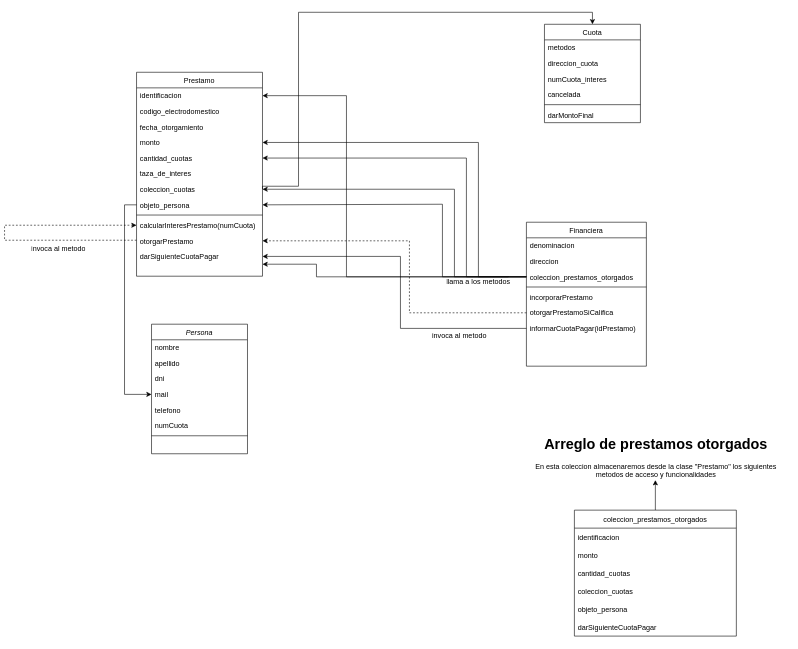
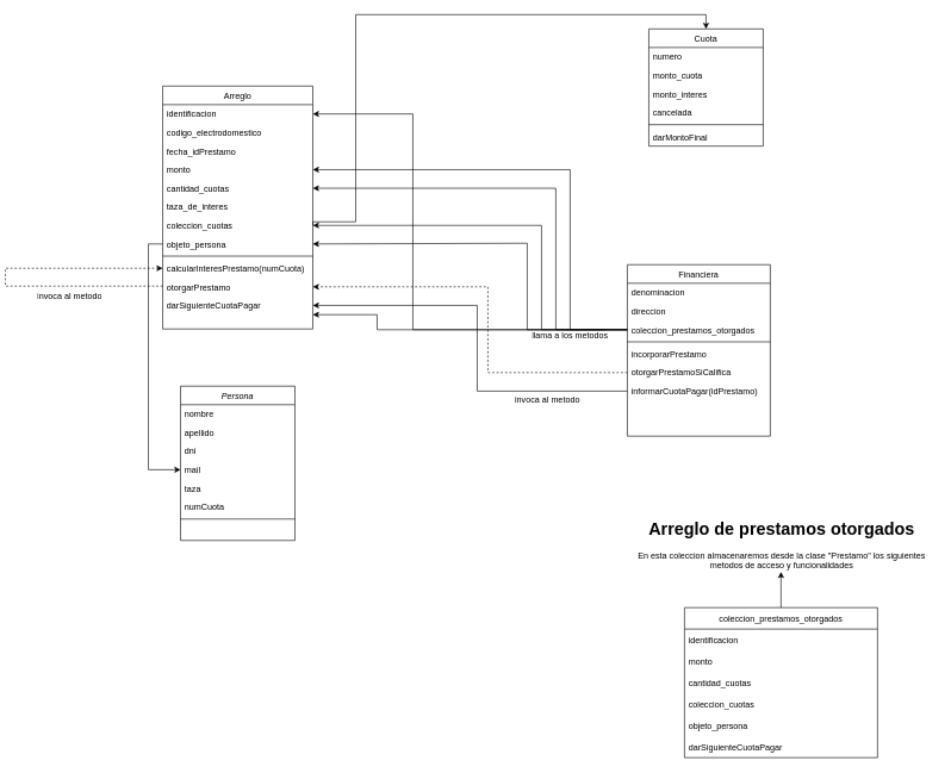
  <mxCell id="0" />
  <mxCell id="1" parent="0" />
  <mxCell id="2" value="Persona" style="swimlane;fontStyle=2;align=center;verticalAlign=top;childLayout=stackLayout;horizontal=1;startSize=26;horizontalStack=0;resizeParent=1;resizeLast=0;collapsible=1;marginBottom=0;rounded=0;shadow=0;strokeWidth=1;" parent="1" vertex="1"><mxGeometry x="225.92" y="540" width="160" height="216" as="geometry"><mxRectangle x="230" y="140" width="160" height="26" as="alternateBounds" /></mxGeometry></mxCell>
  <mxCell id="3" value="nombre" style="text;align=left;verticalAlign=top;spacingLeft=4;spacingRight=4;overflow=hidden;rotatable=0;points=[[0,0.5],[1,0.5]];portConstraint=eastwest;" parent="2" vertex="1"><mxGeometry y="26" width="160" height="26" as="geometry" /></mxCell>
  <mxCell id="4" value="apellido" style="text;align=left;verticalAlign=top;spacingLeft=4;spacingRight=4;overflow=hidden;rotatable=0;points=[[0,0.5],[1,0.5]];portConstraint=eastwest;rounded=0;shadow=0;html=0;" parent="2" vertex="1"><mxGeometry y="52" width="160" height="26" as="geometry" /></mxCell>
  <mxCell id="5" value="dni" style="text;align=left;verticalAlign=top;spacingLeft=4;spacingRight=4;overflow=hidden;rotatable=0;points=[[0,0.5],[1,0.5]];portConstraint=eastwest;rounded=0;shadow=0;html=0;" parent="2" vertex="1"><mxGeometry y="78" width="160" height="26" as="geometry" /></mxCell>
  <mxCell id="6" value="mail" style="text;align=left;verticalAlign=top;spacingLeft=4;spacingRight=4;overflow=hidden;rotatable=0;points=[[0,0.5],[1,0.5]];portConstraint=eastwest;rounded=0;shadow=0;html=0;" parent="2" vertex="1"><mxGeometry y="104" width="160" height="26" as="geometry" /></mxCell>
- <mxCell id="7" value="telefono" style="text;align=left;verticalAlign=top;spacingLeft=4;spacingRight=4;overflow=hidden;rotatable=0;points=[[0,0.5],[1,0.5]];portConstraint=eastwest;rounded=0;shadow=0;html=0;" parent="2" vertex="1"><mxGeometry y="130" width="160" height="26" as="geometry" /></mxCell>
+ <mxCell id="7" value="taza" style="text;align=left;verticalAlign=top;spacingLeft=4;spacingRight=4;overflow=hidden;rotatable=0;points=[[0,0.5],[1,0.5]];portConstraint=eastwest;rounded=0;shadow=0;html=0;" parent="2" vertex="1"><mxGeometry y="130" width="160" height="26" as="geometry" /></mxCell>
  <mxCell id="8" value="numCuota" style="text;align=left;verticalAlign=top;spacingLeft=4;spacingRight=4;overflow=hidden;rotatable=0;points=[[0,0.5],[1,0.5]];portConstraint=eastwest;rounded=0;shadow=0;html=0;" parent="2" vertex="1"><mxGeometry y="156" width="160" height="26" as="geometry" /></mxCell>
  <mxCell id="9" value="" style="line;html=1;strokeWidth=1;align=left;verticalAlign=middle;spacingTop=-1;spacingLeft=3;spacingRight=3;rotatable=0;labelPosition=right;points=[];portConstraint=eastwest;" parent="2" vertex="1"><mxGeometry y="182" width="160" height="8" as="geometry" /></mxCell>
- <mxCell id="10" value="Prestamo" style="swimlane;fontStyle=0;align=center;verticalAlign=top;childLayout=stackLayout;horizontal=1;startSize=26;horizontalStack=0;resizeParent=1;resizeLast=0;collapsible=1;marginBottom=0;rounded=0;shadow=0;strokeWidth=1;" parent="1" vertex="1"><mxGeometry x="200.92" y="120" width="210" height="340" as="geometry"><mxRectangle x="130" y="380" width="160" height="26" as="alternateBounds" /></mxGeometry></mxCell>
+ <mxCell id="10" value="Arreglo" style="swimlane;fontStyle=0;align=center;verticalAlign=top;childLayout=stackLayout;horizontal=1;startSize=26;horizontalStack=0;resizeParent=1;resizeLast=0;collapsible=1;marginBottom=0;rounded=0;shadow=0;strokeWidth=1;" parent="1" vertex="1"><mxGeometry x="200.92" y="120" width="210" height="340" as="geometry"><mxRectangle x="130" y="380" width="160" height="26" as="alternateBounds" /></mxGeometry></mxCell>
  <mxCell id="11" value="identificacion" style="text;align=left;verticalAlign=top;spacingLeft=4;spacingRight=4;overflow=hidden;rotatable=0;points=[[0,0.5],[1,0.5]];portConstraint=eastwest;" parent="10" vertex="1"><mxGeometry y="26" width="210" height="26" as="geometry" /></mxCell>
  <mxCell id="12" value="codigo_electrodomestico" style="text;align=left;verticalAlign=top;spacingLeft=4;spacingRight=4;overflow=hidden;rotatable=0;points=[[0,0.5],[1,0.5]];portConstraint=eastwest;rounded=0;shadow=0;html=0;" parent="10" vertex="1"><mxGeometry y="52" width="210" height="26" as="geometry" /></mxCell>
- <mxCell id="13" value="fecha_otorgamiento" style="text;align=left;verticalAlign=top;spacingLeft=4;spacingRight=4;overflow=hidden;rotatable=0;points=[[0,0.5],[1,0.5]];portConstraint=eastwest;rounded=0;shadow=0;html=0;" parent="10" vertex="1"><mxGeometry y="78" width="210" height="26" as="geometry" /></mxCell>
+ <mxCell id="13" value="fecha_idPrestamo" style="text;align=left;verticalAlign=top;spacingLeft=4;spacingRight=4;overflow=hidden;rotatable=0;points=[[0,0.5],[1,0.5]];portConstraint=eastwest;rounded=0;shadow=0;html=0;" parent="10" vertex="1"><mxGeometry y="78" width="210" height="26" as="geometry" /></mxCell>
  <mxCell id="14" value="monto" style="text;align=left;verticalAlign=top;spacingLeft=4;spacingRight=4;overflow=hidden;rotatable=0;points=[[0,0.5],[1,0.5]];portConstraint=eastwest;rounded=0;shadow=0;html=0;" parent="10" vertex="1"><mxGeometry y="104" width="210" height="26" as="geometry" /></mxCell>
  <mxCell id="15" value="cantidad_cuotas" style="text;align=left;verticalAlign=top;spacingLeft=4;spacingRight=4;overflow=hidden;rotatable=0;points=[[0,0.5],[1,0.5]];portConstraint=eastwest;rounded=0;shadow=0;html=0;" parent="10" vertex="1"><mxGeometry y="130" width="210" height="26" as="geometry" /></mxCell>
  <mxCell id="16" value="taza_de_interes" style="text;align=left;verticalAlign=top;spacingLeft=4;spacingRight=4;overflow=hidden;rotatable=0;points=[[0,0.5],[1,0.5]];portConstraint=eastwest;rounded=0;shadow=0;html=0;" parent="10" vertex="1"><mxGeometry y="156" width="210" height="26" as="geometry" /></mxCell>
  <mxCell id="17" value="coleccion_cuotas" style="text;align=left;verticalAlign=top;spacingLeft=4;spacingRight=4;overflow=hidden;rotatable=0;points=[[0,0.5],[1,0.5]];portConstraint=eastwest;rounded=0;shadow=0;html=0;" parent="10" vertex="1"><mxGeometry y="182" width="210" height="26" as="geometry" /></mxCell>
  <mxCell id="18" value="objeto_persona" style="text;align=left;verticalAlign=top;spacingLeft=4;spacingRight=4;overflow=hidden;rotatable=0;points=[[0,0.5],[1,0.5]];portConstraint=eastwest;rounded=0;shadow=0;html=0;" parent="10" vertex="1"><mxGeometry y="208" width="210" height="26" as="geometry" /></mxCell>
  <mxCell id="19" value="" style="line;html=1;strokeWidth=1;align=left;verticalAlign=middle;spacingTop=-1;spacingLeft=3;spacingRight=3;rotatable=0;labelPosition=right;points=[];portConstraint=eastwest;" parent="10" vertex="1"><mxGeometry y="234" width="210" height="8" as="geometry" /></mxCell>
  <mxCell id="20" value="" style="edgeStyle=orthogonalEdgeStyle;rounded=0;orthogonalLoop=1;jettySize=auto;html=1;dashed=1;" parent="10" source="22" target="21" edge="1"><mxGeometry relative="1" as="geometry"><Array as="points"><mxPoint x="-220" y="280" /><mxPoint x="-220" y="255" /></Array></mxGeometry></mxCell>
  <mxCell id="21" value="calcularInteresPrestamo(numCuota)" style="text;align=left;verticalAlign=top;spacingLeft=4;spacingRight=4;overflow=hidden;rotatable=0;points=[[0,0.5],[1,0.5]];portConstraint=eastwest;" parent="10" vertex="1"><mxGeometry y="242" width="210" height="26" as="geometry" /></mxCell>
  <mxCell id="22" value="otorgarPrestamo" style="text;align=left;verticalAlign=top;spacingLeft=4;spacingRight=4;overflow=hidden;rotatable=0;points=[[0,0.5],[1,0.5]];portConstraint=eastwest;" parent="10" vertex="1"><mxGeometry y="268" width="210" height="26" as="geometry" /></mxCell>
  <mxCell id="23" value="darSiguienteCuotaPagar" style="text;align=left;verticalAlign=top;spacingLeft=4;spacingRight=4;overflow=hidden;rotatable=0;points=[[0,0.5],[1,0.5]];portConstraint=eastwest;" parent="10" vertex="1"><mxGeometry y="294" width="210" height="26" as="geometry" /></mxCell>
  <mxCell id="24" value="Financiera" style="swimlane;fontStyle=0;align=center;verticalAlign=top;childLayout=stackLayout;horizontal=1;startSize=26;horizontalStack=0;resizeParent=1;resizeLast=0;collapsible=1;marginBottom=0;rounded=0;shadow=0;strokeWidth=1;" parent="1" vertex="1"><mxGeometry x="850.92" y="370" width="200" height="240" as="geometry"><mxRectangle x="340" y="380" width="170" height="26" as="alternateBounds" /></mxGeometry></mxCell>
  <mxCell id="25" value="denominacion" style="text;align=left;verticalAlign=top;spacingLeft=4;spacingRight=4;overflow=hidden;rotatable=0;points=[[0,0.5],[1,0.5]];portConstraint=eastwest;" parent="24" vertex="1"><mxGeometry y="26" width="200" height="26" as="geometry" /></mxCell>
  <mxCell id="26" value="direccion" style="text;align=left;verticalAlign=top;spacingLeft=4;spacingRight=4;overflow=hidden;rotatable=0;points=[[0,0.5],[1,0.5]];portConstraint=eastwest;" parent="24" vertex="1"><mxGeometry y="52" width="200" height="26" as="geometry" /></mxCell>
  <mxCell id="27" value="coleccion_prestamos_otorgados" style="text;align=left;verticalAlign=top;spacingLeft=4;spacingRight=4;overflow=hidden;rotatable=0;points=[[0,0.5],[1,0.5]];portConstraint=eastwest;" parent="24" vertex="1"><mxGeometry y="78" width="200" height="26" as="geometry" /></mxCell>
  <mxCell id="28" value="" style="line;html=1;strokeWidth=1;align=left;verticalAlign=middle;spacingTop=-1;spacingLeft=3;spacingRight=3;rotatable=0;labelPosition=right;points=[];portConstraint=eastwest;" parent="24" vertex="1"><mxGeometry y="104" width="200" height="8" as="geometry" /></mxCell>
  <mxCell id="29" value="incorporarPrestamo" style="text;align=left;verticalAlign=top;spacingLeft=4;spacingRight=4;overflow=hidden;rotatable=0;points=[[0,0.5],[1,0.5]];portConstraint=eastwest;" parent="24" vertex="1"><mxGeometry y="112" width="200" height="26" as="geometry" /></mxCell>
  <mxCell id="30" value="otorgarPrestamoSiCalifica" style="text;align=left;verticalAlign=top;spacingLeft=4;spacingRight=4;overflow=hidden;rotatable=0;points=[[0,0.5],[1,0.5]];portConstraint=eastwest;" parent="24" vertex="1"><mxGeometry y="138" width="200" height="26" as="geometry" /></mxCell>
  <mxCell id="31" value="informarCuotaPagar(idPrestamo)" style="text;align=left;verticalAlign=top;spacingLeft=4;spacingRight=4;overflow=hidden;rotatable=0;points=[[0,0.5],[1,0.5]];portConstraint=eastwest;" parent="24" vertex="1"><mxGeometry y="164" width="200" height="26" as="geometry" /></mxCell>
  <mxCell id="32" value="Cuota" style="swimlane;fontStyle=0;align=center;verticalAlign=top;childLayout=stackLayout;horizontal=1;startSize=26;horizontalStack=0;resizeParent=1;resizeLast=0;collapsible=1;marginBottom=0;rounded=0;shadow=0;strokeWidth=1;" parent="1" vertex="1"><mxGeometry x="881" y="40" width="160" height="164" as="geometry"><mxRectangle x="550" y="140" width="160" height="26" as="alternateBounds" /></mxGeometry></mxCell>
- <mxCell id="33" value="metodos" style="text;align=left;verticalAlign=top;spacingLeft=4;spacingRight=4;overflow=hidden;rotatable=0;points=[[0,0.5],[1,0.5]];portConstraint=eastwest;" parent="32" vertex="1"><mxGeometry y="26" width="160" height="26" as="geometry" /></mxCell>
- <mxCell id="34" value="direccion_cuota" style="text;align=left;verticalAlign=top;spacingLeft=4;spacingRight=4;overflow=hidden;rotatable=0;points=[[0,0.5],[1,0.5]];portConstraint=eastwest;rounded=0;shadow=0;html=0;" parent="32" vertex="1"><mxGeometry y="52" width="160" height="26" as="geometry" /></mxCell>
- <mxCell id="35" value="numCuota_interes" style="text;align=left;verticalAlign=top;spacingLeft=4;spacingRight=4;overflow=hidden;rotatable=0;points=[[0,0.5],[1,0.5]];portConstraint=eastwest;rounded=0;shadow=0;html=0;" parent="32" vertex="1"><mxGeometry y="78" width="160" height="26" as="geometry" /></mxCell>
+ <mxCell id="33" value="numero" style="text;align=left;verticalAlign=top;spacingLeft=4;spacingRight=4;overflow=hidden;rotatable=0;points=[[0,0.5],[1,0.5]];portConstraint=eastwest;" parent="32" vertex="1"><mxGeometry y="26" width="160" height="26" as="geometry" /></mxCell>
+ <mxCell id="34" value="monto_cuota" style="text;align=left;verticalAlign=top;spacingLeft=4;spacingRight=4;overflow=hidden;rotatable=0;points=[[0,0.5],[1,0.5]];portConstraint=eastwest;rounded=0;shadow=0;html=0;" parent="32" vertex="1"><mxGeometry y="52" width="160" height="26" as="geometry" /></mxCell>
+ <mxCell id="35" value="monto_interes" style="text;align=left;verticalAlign=top;spacingLeft=4;spacingRight=4;overflow=hidden;rotatable=0;points=[[0,0.5],[1,0.5]];portConstraint=eastwest;rounded=0;shadow=0;html=0;" parent="32" vertex="1"><mxGeometry y="78" width="160" height="26" as="geometry" /></mxCell>
  <mxCell id="36" value="cancelada" style="text;align=left;verticalAlign=top;spacingLeft=4;spacingRight=4;overflow=hidden;rotatable=0;points=[[0,0.5],[1,0.5]];portConstraint=eastwest;rounded=0;shadow=0;html=0;" parent="32" vertex="1"><mxGeometry y="104" width="160" height="26" as="geometry" /></mxCell>
  <mxCell id="37" value="" style="line;html=1;strokeWidth=1;align=left;verticalAlign=middle;spacingTop=-1;spacingLeft=3;spacingRight=3;rotatable=0;labelPosition=right;points=[];portConstraint=eastwest;" parent="32" vertex="1"><mxGeometry y="130" width="160" height="8" as="geometry" /></mxCell>
  <mxCell id="38" value="darMontoFinal" style="text;align=left;verticalAlign=top;spacingLeft=4;spacingRight=4;overflow=hidden;rotatable=0;points=[[0,0.5],[1,0.5]];portConstraint=eastwest;" parent="32" vertex="1"><mxGeometry y="138" width="160" height="26" as="geometry" /></mxCell>
  <mxCell id="39" style="edgeStyle=orthogonalEdgeStyle;rounded=0;orthogonalLoop=1;jettySize=auto;html=1;exitX=0;exitY=0.5;exitDx=0;exitDy=0;entryX=1;entryY=0.5;entryDx=0;entryDy=0;dashed=1;" parent="1" source="30" target="22" edge="1"><mxGeometry relative="1" as="geometry"><Array as="points"><mxPoint x="655.92" y="521" /><mxPoint x="655.92" y="401" /></Array></mxGeometry></mxCell>
  <mxCell id="40" style="edgeStyle=orthogonalEdgeStyle;rounded=0;orthogonalLoop=1;jettySize=auto;html=1;exitX=0;exitY=0.5;exitDx=0;exitDy=0;entryX=1;entryY=0.5;entryDx=0;entryDy=0;" parent="1" source="31" target="23" edge="1"><mxGeometry relative="1" as="geometry"><Array as="points"><mxPoint x="640.92" y="547" /><mxPoint x="640.92" y="427" /></Array></mxGeometry></mxCell>
  <mxCell id="41" style="edgeStyle=orthogonalEdgeStyle;rounded=0;orthogonalLoop=1;jettySize=auto;html=1;exitX=0;exitY=0.5;exitDx=0;exitDy=0;entryX=0;entryY=0.5;entryDx=0;entryDy=0;elbow=vertical;" parent="1" source="18" target="6" edge="1"><mxGeometry relative="1" as="geometry" /></mxCell>
  <mxCell id="42" value="invoca al metodo" style="text;html=1;strokeColor=none;fillColor=none;align=center;verticalAlign=middle;whiteSpace=wrap;overflow=hidden;" parent="1" vertex="1"><mxGeometry x="20.92" y="405" width="100" height="20" as="geometry" /></mxCell>
  <mxCell id="43" style="rounded=0;orthogonalLoop=1;jettySize=auto;html=1;exitX=0;exitY=0.5;exitDx=0;exitDy=0;elbow=vertical;entryX=1;entryY=0.5;entryDx=0;entryDy=0;edgeStyle=orthogonalEdgeStyle;" parent="1" source="27" target="17" edge="1"><mxGeometry relative="1" as="geometry"><Array as="points"><mxPoint x="730.92" y="461" /><mxPoint x="730.92" y="315" /></Array></mxGeometry></mxCell>
  <mxCell id="44" style="edgeStyle=orthogonalEdgeStyle;rounded=0;orthogonalLoop=1;jettySize=auto;html=1;exitX=0;exitY=0.5;exitDx=0;exitDy=0;entryX=1;entryY=0.5;entryDx=0;entryDy=0;elbow=vertical;" parent="1" source="27" target="18" edge="1"><mxGeometry relative="1" as="geometry"><Array as="points"><mxPoint x="710.92" y="461" /><mxPoint x="710.92" y="340" /><mxPoint x="410.92" y="340" /></Array></mxGeometry></mxCell>
  <mxCell id="45" style="edgeStyle=orthogonalEdgeStyle;rounded=0;orthogonalLoop=1;jettySize=auto;html=1;exitX=0;exitY=0.5;exitDx=0;exitDy=0;entryX=1;entryY=0.5;entryDx=0;entryDy=0;elbow=vertical;" parent="1" source="27" target="14" edge="1"><mxGeometry relative="1" as="geometry"><Array as="points"><mxPoint x="770.92" y="461" /><mxPoint x="770.92" y="237" /></Array></mxGeometry></mxCell>
  <mxCell id="46" style="edgeStyle=orthogonalEdgeStyle;rounded=0;orthogonalLoop=1;jettySize=auto;html=1;entryX=1;entryY=0.5;entryDx=0;entryDy=0;elbow=vertical;" parent="1" target="15" edge="1"><mxGeometry relative="1" as="geometry"><mxPoint x="820.92" y="460" as="sourcePoint" /><Array as="points"><mxPoint x="750.92" y="461" /><mxPoint x="750.92" y="263" /></Array></mxGeometry></mxCell>
  <mxCell id="47" style="edgeStyle=orthogonalEdgeStyle;rounded=0;orthogonalLoop=1;jettySize=auto;html=1;exitX=1;exitY=0.5;exitDx=0;exitDy=0;elbow=vertical;entryX=0.5;entryY=0;entryDx=0;entryDy=0;" parent="1" source="17" target="32" edge="1"><mxGeometry relative="1" as="geometry"><Array as="points"><mxPoint x="411" y="310" /><mxPoint x="471" y="310" /><mxPoint x="471" y="20" /><mxPoint x="961" y="20" /></Array><mxPoint x="964" y="70" as="targetPoint" /></mxGeometry></mxCell>
  <mxCell id="48" value="llama a los metodos" style="text;html=1;strokeColor=none;fillColor=none;align=center;verticalAlign=middle;whiteSpace=wrap;overflow=hidden;" parent="1" vertex="1"><mxGeometry x="700.92" y="460" width="140" height="20" as="geometry" /></mxCell>
  <mxCell id="49" value="invoca al metodo&amp;nbsp;" style="text;html=1;strokeColor=none;fillColor=none;align=center;verticalAlign=middle;whiteSpace=wrap;overflow=hidden;" parent="1" vertex="1"><mxGeometry x="670.92" y="550" width="140" height="20" as="geometry" /></mxCell>
  <mxCell id="50" style="edgeStyle=orthogonalEdgeStyle;rounded=0;orthogonalLoop=1;jettySize=auto;html=1;exitX=0;exitY=0.5;exitDx=0;exitDy=0;elbow=vertical;entryX=1;entryY=0.5;entryDx=0;entryDy=0;" parent="1" source="27" target="11" edge="1"><mxGeometry relative="1" as="geometry"><mxPoint x="490.92" y="460.69" as="targetPoint" /><Array as="points"><mxPoint x="550.92" y="461" /><mxPoint x="550.92" y="159" /></Array></mxGeometry></mxCell>
  <mxCell id="51" style="edgeStyle=orthogonalEdgeStyle;rounded=0;orthogonalLoop=1;jettySize=auto;html=1;exitX=0;exitY=0.5;exitDx=0;exitDy=0;elbow=vertical;" parent="1" source="27" edge="1"><mxGeometry relative="1" as="geometry"><mxPoint x="410.92" y="440" as="targetPoint" /><Array as="points"><mxPoint x="500.92" y="461" /><mxPoint x="500.92" y="440" /></Array></mxGeometry></mxCell>
  <mxCell id="52" style="edgeStyle=none;html=1;exitX=0.5;exitY=0;exitDx=0;exitDy=0;entryX=0.5;entryY=1;entryDx=0;entryDy=0;" edge="1" parent="1" source="53" target="60"><mxGeometry relative="1" as="geometry"><mxPoint x="1066" y="750" as="targetPoint" /></mxGeometry></mxCell>
  <mxCell id="53" value="coleccion_prestamos_otorgados" style="swimlane;fontStyle=0;childLayout=stackLayout;horizontal=1;startSize=30;horizontalStack=0;resizeParent=1;resizeParentMax=0;resizeLast=0;collapsible=1;marginBottom=0;" vertex="1" parent="1"><mxGeometry x="930.92" y="850" width="270" height="210" as="geometry" /></mxCell>
  <mxCell id="54" value="identificacion" style="text;strokeColor=none;fillColor=none;align=left;verticalAlign=middle;spacingLeft=4;spacingRight=4;overflow=hidden;points=[[0,0.5],[1,0.5]];portConstraint=eastwest;rotatable=0;" vertex="1" parent="53"><mxGeometry y="30" width="270" height="30" as="geometry" /></mxCell>
  <mxCell id="55" value="monto" style="text;strokeColor=none;fillColor=none;align=left;verticalAlign=middle;spacingLeft=4;spacingRight=4;overflow=hidden;points=[[0,0.5],[1,0.5]];portConstraint=eastwest;rotatable=0;" vertex="1" parent="53"><mxGeometry y="60" width="270" height="30" as="geometry" /></mxCell>
  <mxCell id="56" value="cantidad_cuotas" style="text;strokeColor=none;fillColor=none;align=left;verticalAlign=middle;spacingLeft=4;spacingRight=4;overflow=hidden;points=[[0,0.5],[1,0.5]];portConstraint=eastwest;rotatable=0;" vertex="1" parent="53"><mxGeometry y="90" width="270" height="30" as="geometry" /></mxCell>
  <mxCell id="57" value="coleccion_cuotas" style="text;strokeColor=none;fillColor=none;align=left;verticalAlign=middle;spacingLeft=4;spacingRight=4;overflow=hidden;points=[[0,0.5],[1,0.5]];portConstraint=eastwest;rotatable=0;" vertex="1" parent="53"><mxGeometry y="120" width="270" height="30" as="geometry" /></mxCell>
  <mxCell id="58" value="objeto_persona" style="text;strokeColor=none;fillColor=none;align=left;verticalAlign=middle;spacingLeft=4;spacingRight=4;overflow=hidden;points=[[0,0.5],[1,0.5]];portConstraint=eastwest;rotatable=0;" vertex="1" parent="53"><mxGeometry y="150" width="270" height="30" as="geometry" /></mxCell>
  <mxCell id="59" value="darSiguienteCuotaPagar" style="text;strokeColor=none;fillColor=none;align=left;verticalAlign=middle;spacingLeft=4;spacingRight=4;overflow=hidden;points=[[0,0.5],[1,0.5]];portConstraint=eastwest;rotatable=0;" vertex="1" parent="53"><mxGeometry y="180" width="270" height="30" as="geometry" /></mxCell>
  <mxCell id="60" value="&lt;h1 style=&quot;text-align: center&quot;&gt;Arreglo de prestamos otorgados&lt;/h1&gt;&lt;p style=&quot;text-align: center&quot;&gt;En esta coleccion almacenaremos desde la clase &quot;Prestamo&quot; los siguientes metodos de acceso y funcionalidades&lt;/p&gt;" style="text;html=1;strokeColor=none;fillColor=none;spacing=5;spacingTop=-20;whiteSpace=wrap;overflow=hidden;rounded=0;" vertex="1" parent="1"><mxGeometry x="850.92" y="720" width="430" height="80" as="geometry" /></mxCell>
